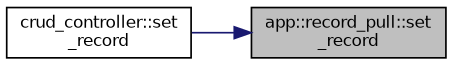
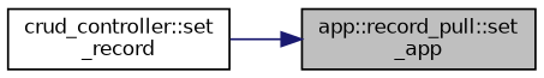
  digraph {
    rankdir=RL
    node [color=black fontname=Helvetica fontsize=10 shape=record style=filled]
-   n1 [fillcolor=grey75 fontcolor=black height=0.2 label="app::record_pull::set\l_record" width=0.4]
+   n1 [fillcolor=grey75 fontcolor=black height=0.2 label="app::record_pull::set\l_app" width=0.4]
    n2 [fillcolor=white height=0.2 label="crud_controller::set\l_record" width=0.4]
    n1 -> n2 [color=midnightblue dir=back fontname=Helvetica fontsize=10 labelfontname=Helvetica labelfontsize=10 style=solid]
  }
